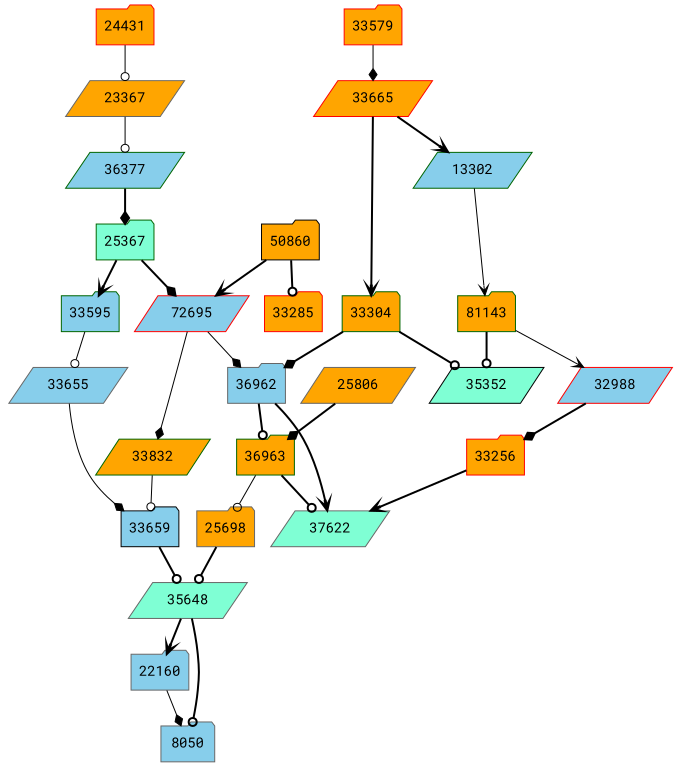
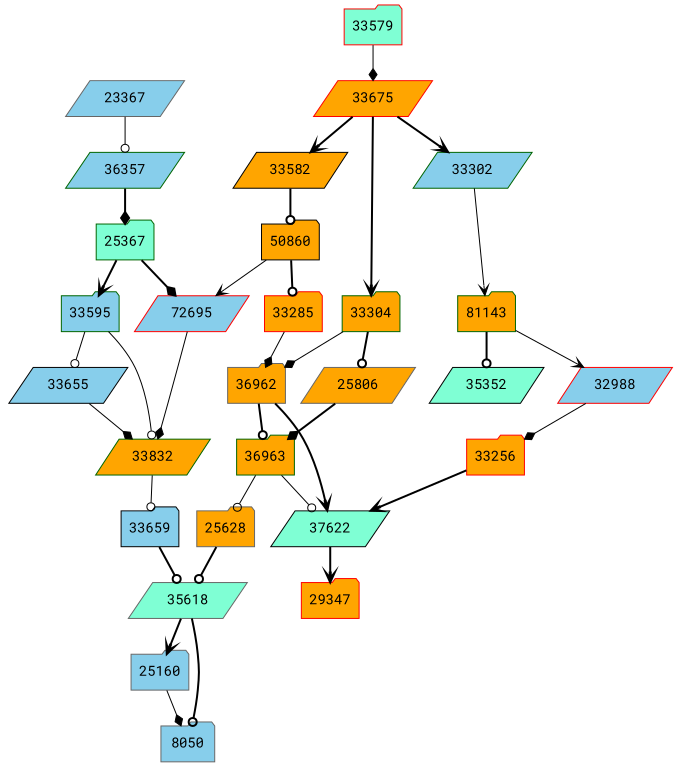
  strict digraph {
    fontname="Roboto Mono"
    node [color=red fillcolor=orange fontname="Roboto Mono" shape=folder style=filled]
    edge [arrowhead=odot fontname="Roboto Mono" style=bold]
    n1 [color=gray40 fillcolor=skyblue label=8050]
-   n2 [color=gray40 fillcolor=skyblue label=22160]
-   n3 [color=gray40 fillcolor=aquamarine label=35648 shape=parallelogram]
-   n5 [color=gray40 label=25698]
+   n2 [color=gray40 fillcolor=skyblue label=25160]
+   n3 [color=gray40 fillcolor=aquamarine label=35618 shape=parallelogram]
+   n4 [label=29347]
+   n5 [color=gray40 label=25628]
    n6 [color=black fillcolor=skyblue label=33659]
-   n7 [color=gray40 fillcolor=aquamarine label=37622 shape=parallelogram]
+   n7 [color=black fillcolor=aquamarine label=37622 shape=parallelogram]
    n8 [color=darkgreen label=36963]
-   n9 [color=gray40 fillcolor=skyblue label=33655 shape=parallelogram]
+   n9 [color=black fillcolor=skyblue label=33655 shape=parallelogram]
    n10 [color=darkgreen label=33832 shape=parallelogram]
    n11 [color=black fillcolor=aquamarine label=35352 shape=parallelogram]
    n12 [label=33256]
-   n13 [color=gray40 fillcolor=skyblue label=36962]
+   n13 [color=gray40 label=36962]
    n14 [color=gray40 label=25806 shape=parallelogram]
    n15 [color=darkgreen fillcolor=skyblue label=33595]
    n16 [fillcolor=skyblue label=72695 shape=parallelogram]
    n17 [label=33285]
    n18 [color=darkgreen label=81143]
    n19 [fillcolor=skyblue label=32988 shape=parallelogram]
    n20 [color=darkgreen label=33304]
    n21 [color=darkgreen fillcolor=aquamarine label=25367]
    n22 [color=black label=50860]
-   n23 [color=darkgreen fillcolor=skyblue label=13302 shape=parallelogram]
-   n24 [label=33665 shape=parallelogram]
-   n26 [color=darkgreen fillcolor=skyblue label=36377 shape=parallelogram]
-   n27 [label=33579]
-   n28 [color=gray40 label=23367 shape=parallelogram]
-   n29 [label=24431]
+   n23 [color=darkgreen fillcolor=skyblue label=33302 shape=parallelogram]
+   n24 [label=33675 shape=parallelogram]
+   n25 [color=black label=33582 shape=parallelogram]
+   n26 [color=darkgreen fillcolor=skyblue label=36357 shape=parallelogram]
+   n27 [fillcolor=aquamarine label=33579]
+   n28 [color=gray40 fillcolor=skyblue label=23367 shape=parallelogram]
    n2 -> n1 [arrowhead=diamond style=solid]
    n3 -> n1
    n3 -> n2 [arrowhead=vee]
    n5 -> n3
    n6 -> n3
+   n7 -> n4 [arrowhead=vee]
    n8 -> n5 [style=solid]
-   n8 -> n7
-   n9 -> n6 [arrowhead=diamond style=solid]
+   n8 -> n7 [style=solid]
+   n9 -> n10 [arrowhead=diamond style=solid]
    n10 -> n6 [style=solid]
    n12 -> n7 [arrowhead=vee]
    n13 -> n7 [arrowhead=vee]
    n13 -> n8
    n14 -> n8 [arrowhead=diamond]
    n15 -> n9 [style=solid]
+   n15 -> n10 [style=solid]
    n16 -> n10 [arrowhead=diamond style=solid]
-   n16 -> n13 [arrowhead=diamond style=solid]
+   n17 -> n13 [arrowhead=diamond style=solid]
    n18 -> n11
    n18 -> n19 [arrowhead=vee style=solid]
-   n19 -> n12 [arrowhead=diamond]
-   n20 -> n13 [arrowhead=diamond]
-   n20 -> n11
+   n19 -> n12 [arrowhead=diamond style=solid]
+   n20 -> n13 [arrowhead=diamond style=solid]
+   n20 -> n14
    n21 -> n15 [arrowhead=vee]
    n21 -> n16 [arrowhead=diamond]
-   n22 -> n16 [arrowhead=vee]
+   n22 -> n16 [arrowhead=vee style=solid]
    n22 -> n17
    n23 -> n18 [arrowhead=vee style=solid]
    n24 -> n20 [arrowhead=vee]
    n24 -> n23 [arrowhead=vee]
+   n24 -> n25 [arrowhead=vee]
+   n25 -> n22
    n26 -> n21 [arrowhead=diamond]
    n27 -> n24 [arrowhead=diamond style=solid]
    n28 -> n26 [style=solid]
-   n29 -> n28 [style=solid]
  }
